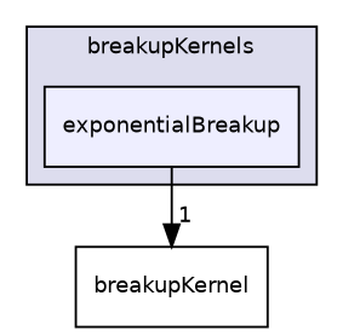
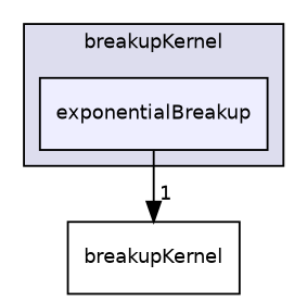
  digraph {
    compound=true
    node [fontname=Helvetica fontsize=10 shape=box]
    n1 [fillcolor="#eeeeff" label=exponentialBreakup pencolor=black style=filled]
    n2 [label=breakupKernel]
    subgraph cluster_1 {
      bgcolor="#ddddee"
      fontname=Helvetica
      fontsize=10
-     label=breakupKernels
+     label=breakupKernel
      pencolor=black
      n1
    }
    n1 -> n2 [headlabel=1 labeldistance=1.5 labelfontname=Helvetica labelfontsize=10]
  }
